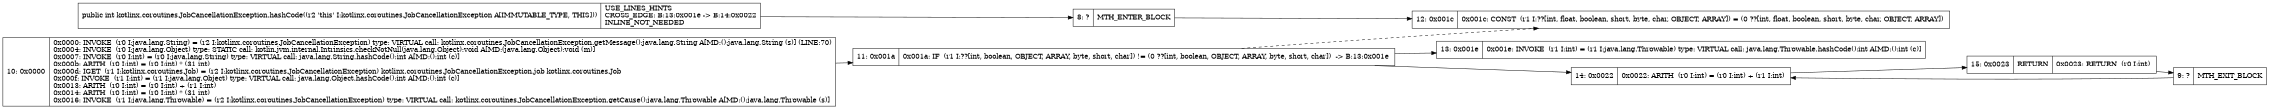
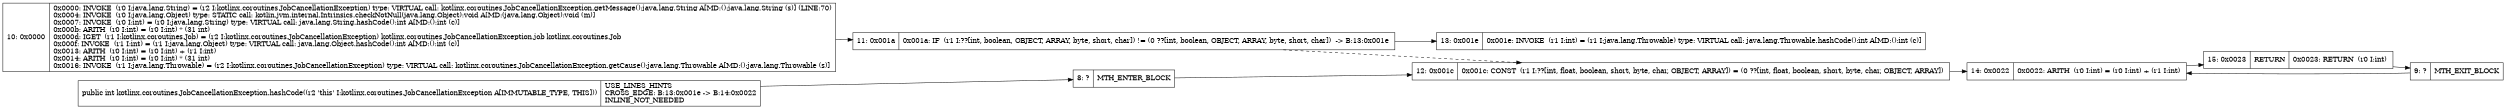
  digraph {
    rankdir=LR
    node [shape=record]
    n1 [label="{8\:\ ?|MTH_ENTER_BLOCK\l}"]
    n2 [label="{12\:\ 0x001c|0x001c: CONST  (r1 I:??[int, float, boolean, short, byte, char, OBJECT, ARRAY]) = (0 ??[int, float, boolean, short, byte, char, OBJECT, ARRAY]) \l}"]
    n3 [label="{10\:\ 0x0000|0x0000: INVOKE  (r0 I:java.lang.String) = (r2 I:kotlinx.coroutines.JobCancellationException) type: VIRTUAL call: kotlinx.coroutines.JobCancellationException.getMessage():java.lang.String A[MD:():java.lang.String (s)] (LINE:70)\l0x0004: INVOKE  (r0 I:java.lang.Object) type: STATIC call: kotlin.jvm.internal.Intrinsics.checkNotNull(java.lang.Object):void A[MD:(java.lang.Object):void (m)]\l0x0007: INVOKE  (r0 I:int) = (r0 I:java.lang.String) type: VIRTUAL call: java.lang.String.hashCode():int A[MD:():int (c)]\l0x000b: ARITH  (r0 I:int) = (r0 I:int) * (31 int) \l0x000d: IGET  (r1 I:kotlinx.coroutines.Job) = (r2 I:kotlinx.coroutines.JobCancellationException) kotlinx.coroutines.JobCancellationException.job kotlinx.coroutines.Job \l0x000f: INVOKE  (r1 I:int) = (r1 I:java.lang.Object) type: VIRTUAL call: java.lang.Object.hashCode():int A[MD:():int (c)]\l0x0013: ARITH  (r0 I:int) = (r0 I:int) + (r1 I:int) \l0x0014: ARITH  (r0 I:int) = (r0 I:int) * (31 int) \l0x0016: INVOKE  (r1 I:java.lang.Throwable) = (r2 I:kotlinx.coroutines.JobCancellationException) type: VIRTUAL call: kotlinx.coroutines.JobCancellationException.getCause():java.lang.Throwable A[MD:():java.lang.Throwable (s)]\l}"]
    n4 [label="{11\:\ 0x001a|0x001a: IF  (r1 I:??[int, boolean, OBJECT, ARRAY, byte, short, char]) != (0 ??[int, boolean, OBJECT, ARRAY, byte, short, char])  \-\> B:13:0x001e \l}"]
    n5 [label="{13\:\ 0x001e|0x001e: INVOKE  (r1 I:int) = (r1 I:java.lang.Throwable) type: VIRTUAL call: java.lang.Throwable.hashCode():int A[MD:():int (c)]\l}"]
    n6 [label="{14\:\ 0x0022|0x0022: ARITH  (r0 I:int) = (r0 I:int) + (r1 I:int) \l}"]
    n7 [label="{15\:\ 0x0023|RETURN\l|0x0023: RETURN  (r0 I:int) \l}"]
    n8 [label="{9\:\ ?|MTH_EXIT_BLOCK\l}"]
    n9 [label="{public int kotlinx.coroutines.JobCancellationException.hashCode((r2 'this' I:kotlinx.coroutines.JobCancellationException A[IMMUTABLE_TYPE, THIS]))  | USE_LINES_HINTS\lCROSS_EDGE: B:13:0x001e \-\> B:14:0x0022\lINLINE_NOT_NEEDED\l}"]
    n1 -> n2
-   n4 -> n6
+   n2 -> n6
    n3 -> n4
    n4 -> n2 [style=dashed]
    n4 -> n5
    n6 -> n7
    n7 -> n8
    n8 -> n6
    n9 -> n1
  }
